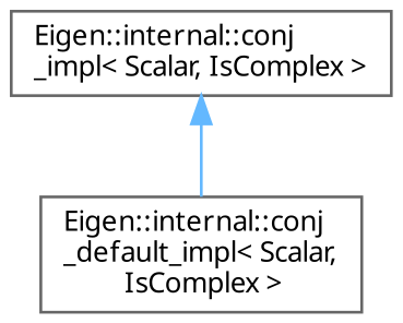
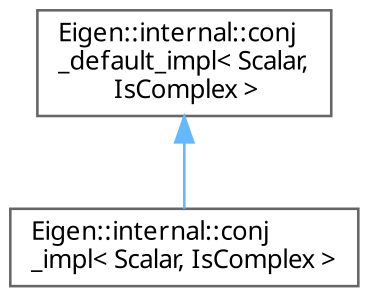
  digraph {
    rankdir=TB
    fontname="Noto Sans"
    node [color=grey40 fillcolor=white fontname="Noto Sans" fontsize=10 shape=box style=filled]
    n1 [height=0.2 label="Eigen::internal::conj\l_default_impl\< Scalar,\l IsComplex \>" width=0.4]
    n2 [height=0.2 label="Eigen::internal::conj\l_impl\< Scalar, IsComplex \>" width=0.4]
-   n2 -> n1 [color=steelblue1 dir=back fontname="Noto Sans" fontsize=10 labelfontname=Helvetica labelfontsize=10 style=solid]
+   n1 -> n2 [color=steelblue1 dir=back fontname="Noto Sans" fontsize=10 labelfontname=Helvetica labelfontsize=10 style=solid]
  }
